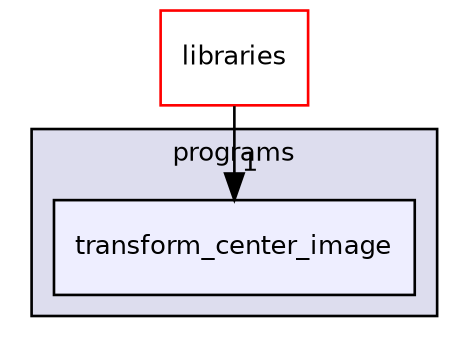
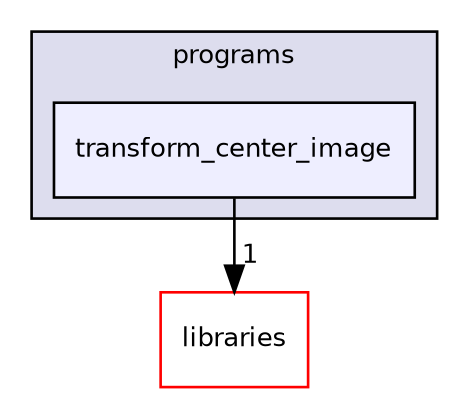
  digraph {
    compound=true
    node [fontname=Helvetica fontsize=10 shape=box style=filled]
    n1 [fillcolor="#eeeeff" label=transform_center_image pencolor=black]
    n2 [color=red fillcolor=white label=libraries]
    subgraph cluster_1 {
      bgcolor="#ddddee"
      fontname=Helvetica
      fontsize=10
      label=programs
      pencolor=black
      n1
    }
-   n2 -> n1 [headlabel=1 labeldistance=1.5 labelfontname=Helvetica labelfontsize=10]
+   n1 -> n2 [headlabel=1 labeldistance=1.5 labelfontname=Helvetica labelfontsize=10]
  }
